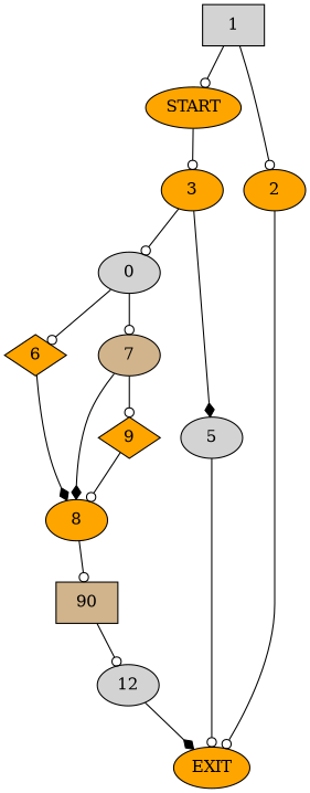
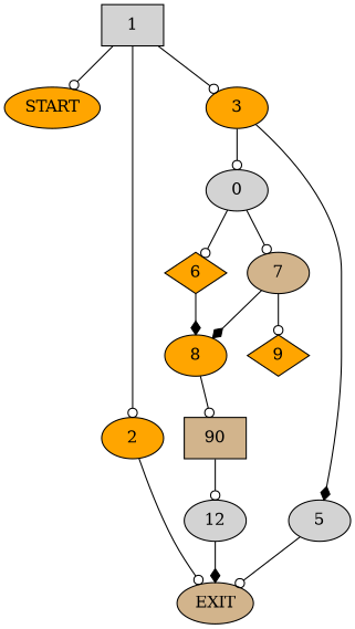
  digraph {
    node [fillcolor=orange shape=ellipse style=filled]
    edge [arrowhead=odot]
    n1 [label=START]
    1 [fillcolor=lightgrey shape=box]
    2
    3
-   n5 [label=EXIT]
+   n5 [fillcolor=tan label=EXIT]
    n6 [fillcolor=lightgrey label=0]
    5 [fillcolor=lightgrey]
    6 [shape=diamond]
    7 [fillcolor=tan]
    8
    9 [shape=diamond]
    n12 [fillcolor=tan label=90 shape=box]
    12 [fillcolor=lightgrey]
    1 -> n1
    1 -> 2
-   n1 -> 3
+   1 -> 3
    2 -> n5
    3 -> n6
    3 -> 5 [arrowhead=diamond]
    n6 -> 6
    n6 -> 7
    5 -> n5
    6 -> 8 [arrowhead=diamond]
    7 -> 8 [arrowhead=diamond]
    7 -> 9
    8 -> n12
-   9 -> 8
    n12 -> 12
    12 -> n5 [arrowhead=diamond]
  }
